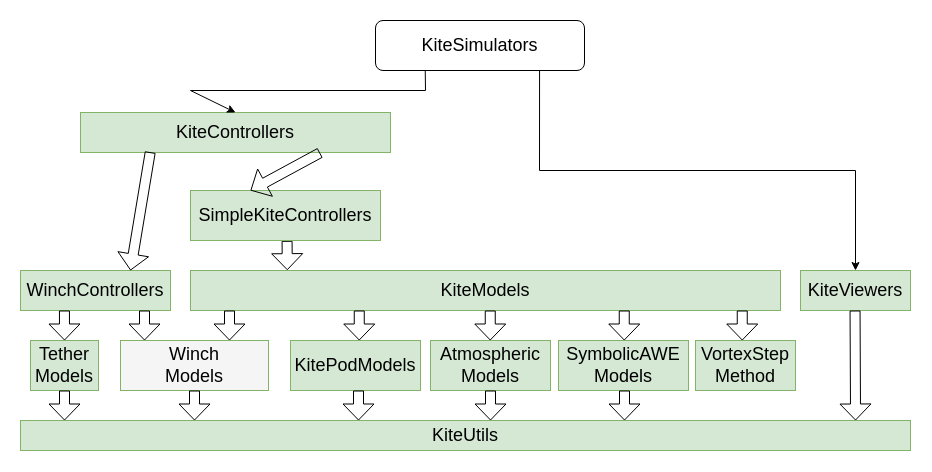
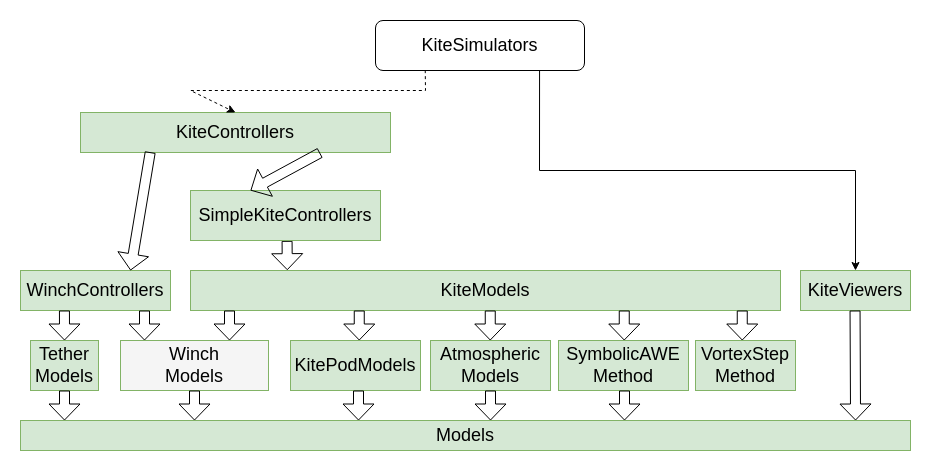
  <mxCell id="0" />
  <mxCell id="1" parent="0" />
  <mxCell id="2" value="KiteSimulators" style="rounded=1;whiteSpace=wrap;html=1;fontSize=18;" vertex="1" parent="1"><mxGeometry x="375" y="20" width="209" height="50" as="geometry" /></mxCell>
  <mxCell id="3" value="KiteControllers" style="rounded=0;whiteSpace=wrap;html=1;fontSize=18;fillColor=#d5e8d4;strokeColor=#82b366;" vertex="1" parent="1"><mxGeometry x="80" y="112" width="310" height="40" as="geometry" /></mxCell>
  <mxCell id="4" value="KiteModels" style="rounded=0;whiteSpace=wrap;html=1;fontSize=18;fillColor=#d5e8d4;strokeColor=#82b366;" vertex="1" parent="1"><mxGeometry x="190" y="270" width="590" height="40" as="geometry" /></mxCell>
  <mxCell id="5" value="&lt;font style=&quot;font-size: 18px;&quot;&gt;KiteViewers&lt;/font&gt;" style="rounded=0;whiteSpace=wrap;html=1;fillColor=#d5e8d4;strokeColor=#82b366;" vertex="1" parent="1"><mxGeometry x="800" y="270" width="110" height="40" as="geometry" /></mxCell>
  <mxCell id="6" value="KitePodModels" style="rounded=0;whiteSpace=wrap;html=1;fontSize=18;fillColor=#d5e8d4;strokeColor=#82b366;" vertex="1" parent="1"><mxGeometry x="290" y="340" width="130" height="50" as="geometry" /></mxCell>
  <mxCell id="7" value="Winch&lt;br&gt;Models" style="rounded=0;whiteSpace=wrap;html=1;fontSize=18;fillColor=#f5f5f5;strokeColor=#82b366;" vertex="1" parent="1"><mxGeometry x="120" y="340" width="148" height="50" as="geometry" /></mxCell>
  <mxCell id="8" value="Atmospheric&lt;br style=&quot;font-size: 18px;&quot;&gt;Models" style="rounded=0;whiteSpace=wrap;html=1;fontSize=18;fillColor=#d5e8d4;strokeColor=#82b366;" vertex="1" parent="1"><mxGeometry x="430" y="340" width="120" height="50" as="geometry" /></mxCell>
- <mxCell id="9" value="KiteUtils" style="rounded=0;whiteSpace=wrap;html=1;fontSize=18;fillColor=#d5e8d4;strokeColor=#82b366;" vertex="1" parent="1"><mxGeometry x="20" y="420" width="890" height="30" as="geometry" /></mxCell>
+ <mxCell id="9" value="Models" style="rounded=0;whiteSpace=wrap;html=1;fontSize=18;fillColor=#d5e8d4;strokeColor=#82b366;" vertex="1" parent="1"><mxGeometry x="20" y="420" width="890" height="30" as="geometry" /></mxCell>
  <mxCell id="10" value="VortexStep&lt;br&gt;Method" style="rounded=0;whiteSpace=wrap;html=1;fontSize=18;fillColor=#d5e8d4;strokeColor=#82b366;" vertex="1" parent="1"><mxGeometry x="695" y="340" width="100" height="50" as="geometry" /></mxCell>
  <mxCell id="11" value="" style="shape=flexArrow;endArrow=classic;html=1;rounded=0;exitX=0.75;exitY=1;exitDx=0;exitDy=0;endSize=5;" edge="1" parent="1"><mxGeometry width="50" height="50" relative="1" as="geometry"><mxPoint x="854.55" y="310" as="sourcePoint" /><mxPoint x="855.05" y="420" as="targetPoint" /></mxGeometry></mxCell>
  <mxCell id="12" value="" style="shape=flexArrow;endArrow=classic;html=1;rounded=0;exitX=0.5;exitY=1;exitDx=0;exitDy=0;endSize=5;" edge="1" parent="1" source="8"><mxGeometry width="50" height="50" relative="1" as="geometry"><mxPoint x="465" y="520" as="sourcePoint" /><mxPoint x="490" y="420" as="targetPoint" /></mxGeometry></mxCell>
  <mxCell id="13" value="" style="shape=flexArrow;endArrow=classic;html=1;rounded=0;exitX=0.5;exitY=1;exitDx=0;exitDy=0;endSize=5;" edge="1" parent="1" source="7"><mxGeometry width="50" height="50" relative="1" as="geometry"><mxPoint x="430" y="520" as="sourcePoint" /><mxPoint x="194" y="420" as="targetPoint" /></mxGeometry></mxCell>
  <mxCell id="14" value="" style="endArrow=classic;html=1;rounded=0;exitX=0.785;exitY=1.005;exitDx=0;exitDy=0;exitPerimeter=0;entryX=0.5;entryY=0;entryDx=0;entryDy=0;" edge="1" parent="1" source="2" target="5"><mxGeometry width="50" height="50" relative="1" as="geometry"><mxPoint x="510" y="350" as="sourcePoint" /><mxPoint x="560" y="300" as="targetPoint" /><Array as="points"><mxPoint x="539" y="170" /><mxPoint x="855" y="170" /></Array></mxGeometry></mxCell>
  <mxCell id="15" value="" style="shape=flexArrow;endArrow=classic;html=1;rounded=0;exitX=0.689;exitY=1.007;exitDx=0;exitDy=0;endSize=5;exitPerimeter=0;entryX=0.099;entryY=-0.008;entryDx=0;entryDy=0;entryPerimeter=0;" edge="1" parent="1"><mxGeometry width="50" height="50" relative="1" as="geometry"><mxPoint x="286.58" y="240.35" as="sourcePoint" /><mxPoint x="286.788" y="269.68" as="targetPoint" /></mxGeometry></mxCell>
  <mxCell id="16" value="" style="shape=flexArrow;endArrow=classic;html=1;rounded=0;exitX=0.5;exitY=1;exitDx=0;exitDy=0;endSize=5;" edge="1" parent="1"><mxGeometry width="50" height="50" relative="1" as="geometry"><mxPoint x="229" y="310" as="sourcePoint" /><mxPoint x="229" y="340" as="targetPoint" /></mxGeometry></mxCell>
  <mxCell id="17" value="" style="shape=flexArrow;endArrow=classic;html=1;rounded=0;exitX=0.5;exitY=1;exitDx=0;exitDy=0;endSize=5;" edge="1" parent="1"><mxGeometry width="50" height="50" relative="1" as="geometry"><mxPoint x="358.75" y="310" as="sourcePoint" /><mxPoint x="358.75" y="340" as="targetPoint" /></mxGeometry></mxCell>
  <mxCell id="18" value="" style="shape=flexArrow;endArrow=classic;html=1;rounded=0;exitX=0.5;exitY=1;exitDx=0;exitDy=0;endSize=5;" edge="1" parent="1"><mxGeometry width="50" height="50" relative="1" as="geometry"><mxPoint x="489.75" y="310" as="sourcePoint" /><mxPoint x="489.75" y="340" as="targetPoint" /></mxGeometry></mxCell>
  <mxCell id="19" value="" style="shape=flexArrow;endArrow=classic;html=1;rounded=0;exitX=0.5;exitY=1;exitDx=0;exitDy=0;endSize=5;" edge="1" parent="1"><mxGeometry width="50" height="50" relative="1" as="geometry"><mxPoint x="358" y="390" as="sourcePoint" /><mxPoint x="358" y="420" as="targetPoint" /></mxGeometry></mxCell>
  <mxCell id="20" value="WinchControllers" style="rounded=0;whiteSpace=wrap;html=1;fontSize=18;fillColor=#d5e8d4;strokeColor=#82b366;" vertex="1" parent="1"><mxGeometry x="20" y="270" width="150" height="40" as="geometry" /></mxCell>
  <mxCell id="21" value="" style="shape=flexArrow;endArrow=classic;html=1;rounded=0;endSize=5;entryX=0.099;entryY=-0.008;entryDx=0;entryDy=0;entryPerimeter=0;exitX=0.225;exitY=0.99;exitDx=0;exitDy=0;exitPerimeter=0;" edge="1" parent="1" source="3"><mxGeometry width="50" height="50" relative="1" as="geometry"><mxPoint x="130" y="170" as="sourcePoint" /><mxPoint x="130" y="270" as="targetPoint" /></mxGeometry></mxCell>
  <mxCell id="22" value="" style="shape=flexArrow;endArrow=classic;html=1;rounded=0;exitX=0.293;exitY=1;exitDx=0;exitDy=0;endSize=5;exitPerimeter=0;entryX=0.5;entryY=0;entryDx=0;entryDy=0;entryPerimeter=0;" edge="1" parent="1" source="20" target="27"><mxGeometry width="50" height="50" relative="1" as="geometry"><mxPoint x="68.45" y="309" as="sourcePoint" /><mxPoint x="66.968" y="338" as="targetPoint" /></mxGeometry></mxCell>
- <mxCell id="23" value="" style="endArrow=classic;html=1;rounded=0;entryX=0.5;entryY=0;entryDx=0;entryDy=0;exitX=0.238;exitY=0.993;exitDx=0;exitDy=0;jumpStyle=none;exitPerimeter=0;" edge="1" parent="1" source="2" target="3"><mxGeometry width="50" height="50" relative="1" as="geometry"><mxPoint x="342" y="70" as="sourcePoint" /><mxPoint x="189" y="110" as="targetPoint" /><Array as="points"><mxPoint x="425" y="90" /><mxPoint x="190" y="90" /></Array></mxGeometry></mxCell>
+ <mxCell id="23" value="" style="endArrow=classic;html=1;rounded=0;entryX=0.5;entryY=0;entryDx=0;entryDy=0;exitX=0.238;exitY=0.993;exitDx=0;exitDy=0;jumpStyle=none;exitPerimeter=0;dashed=1;" edge="1" parent="1" source="2" target="3"><mxGeometry width="50" height="50" relative="1" as="geometry"><mxPoint x="342" y="70" as="sourcePoint" /><mxPoint x="189" y="110" as="targetPoint" /><Array as="points"><mxPoint x="425" y="90" /><mxPoint x="190" y="90" /></Array></mxGeometry></mxCell>
  <mxCell id="24" value="SimpleKiteControllers" style="rounded=0;whiteSpace=wrap;html=1;fontSize=18;fillColor=#d5e8d4;strokeColor=#82b366;" vertex="1" parent="1"><mxGeometry x="190" y="190" width="190" height="50" as="geometry" /></mxCell>
  <mxCell id="25" value="" style="shape=flexArrow;endArrow=classic;html=1;rounded=0;endSize=5;exitX=0.773;exitY=1.007;exitDx=0;exitDy=0;exitPerimeter=0;" edge="1" parent="1" source="3"><mxGeometry width="50" height="50" relative="1" as="geometry"><mxPoint x="250" y="170" as="sourcePoint" /><mxPoint x="250" y="190" as="targetPoint" /></mxGeometry></mxCell>
  <mxCell id="26" value="" style="shape=flexArrow;endArrow=classic;html=1;rounded=0;exitX=0.5;exitY=1;exitDx=0;exitDy=0;endSize=5;" edge="1" parent="1"><mxGeometry width="50" height="50" relative="1" as="geometry"><mxPoint x="144" y="310" as="sourcePoint" /><mxPoint x="144" y="340" as="targetPoint" /></mxGeometry></mxCell>
  <mxCell id="27" value="Tether&lt;br&gt;Models" style="rounded=0;whiteSpace=wrap;html=1;fontSize=18;fillColor=#d5e8d4;strokeColor=#82b366;" vertex="1" parent="1"><mxGeometry x="30" y="340" width="68" height="50" as="geometry" /></mxCell>
- <mxCell id="28" value="SymbolicAWE&lt;br&gt;Models" style="rounded=0;whiteSpace=wrap;html=1;fontSize=18;fillColor=#d5e8d4;strokeColor=#82b366;" vertex="1" parent="1"><mxGeometry x="558" y="340" width="130" height="50" as="geometry" /></mxCell>
+ <mxCell id="28" value="SymbolicAWE&lt;br&gt;Method" style="rounded=0;whiteSpace=wrap;html=1;fontSize=18;fillColor=#d5e8d4;strokeColor=#82b366;" vertex="1" parent="1"><mxGeometry x="558" y="340" width="130" height="50" as="geometry" /></mxCell>
  <mxCell id="29" value="" style="shape=flexArrow;endArrow=classic;html=1;rounded=0;exitX=0.5;exitY=1;exitDx=0;exitDy=0;endSize=5;" edge="1" parent="1"><mxGeometry width="50" height="50" relative="1" as="geometry"><mxPoint x="64" y="390" as="sourcePoint" /><mxPoint x="64" y="420" as="targetPoint" /></mxGeometry></mxCell>
  <mxCell id="30" value="" style="shape=flexArrow;endArrow=classic;html=1;rounded=0;exitX=0.5;exitY=1;exitDx=0;exitDy=0;endSize=5;" edge="1" parent="1"><mxGeometry width="50" height="50" relative="1" as="geometry"><mxPoint x="623.75" y="310" as="sourcePoint" /><mxPoint x="623.75" y="340" as="targetPoint" /></mxGeometry></mxCell>
  <mxCell id="31" value="" style="shape=flexArrow;endArrow=classic;html=1;rounded=0;exitX=0.5;exitY=1;exitDx=0;exitDy=0;endSize=5;" edge="1" parent="1"><mxGeometry width="50" height="50" relative="1" as="geometry"><mxPoint x="741.75" y="310" as="sourcePoint" /><mxPoint x="741.75" y="340" as="targetPoint" /></mxGeometry></mxCell>
  <mxCell id="32" value="" style="shape=flexArrow;endArrow=classic;html=1;rounded=0;exitX=0.5;exitY=1;exitDx=0;exitDy=0;endSize=5;" edge="1" parent="1"><mxGeometry width="50" height="50" relative="1" as="geometry"><mxPoint x="624" y="390" as="sourcePoint" /><mxPoint x="624" y="420" as="targetPoint" /></mxGeometry></mxCell>
